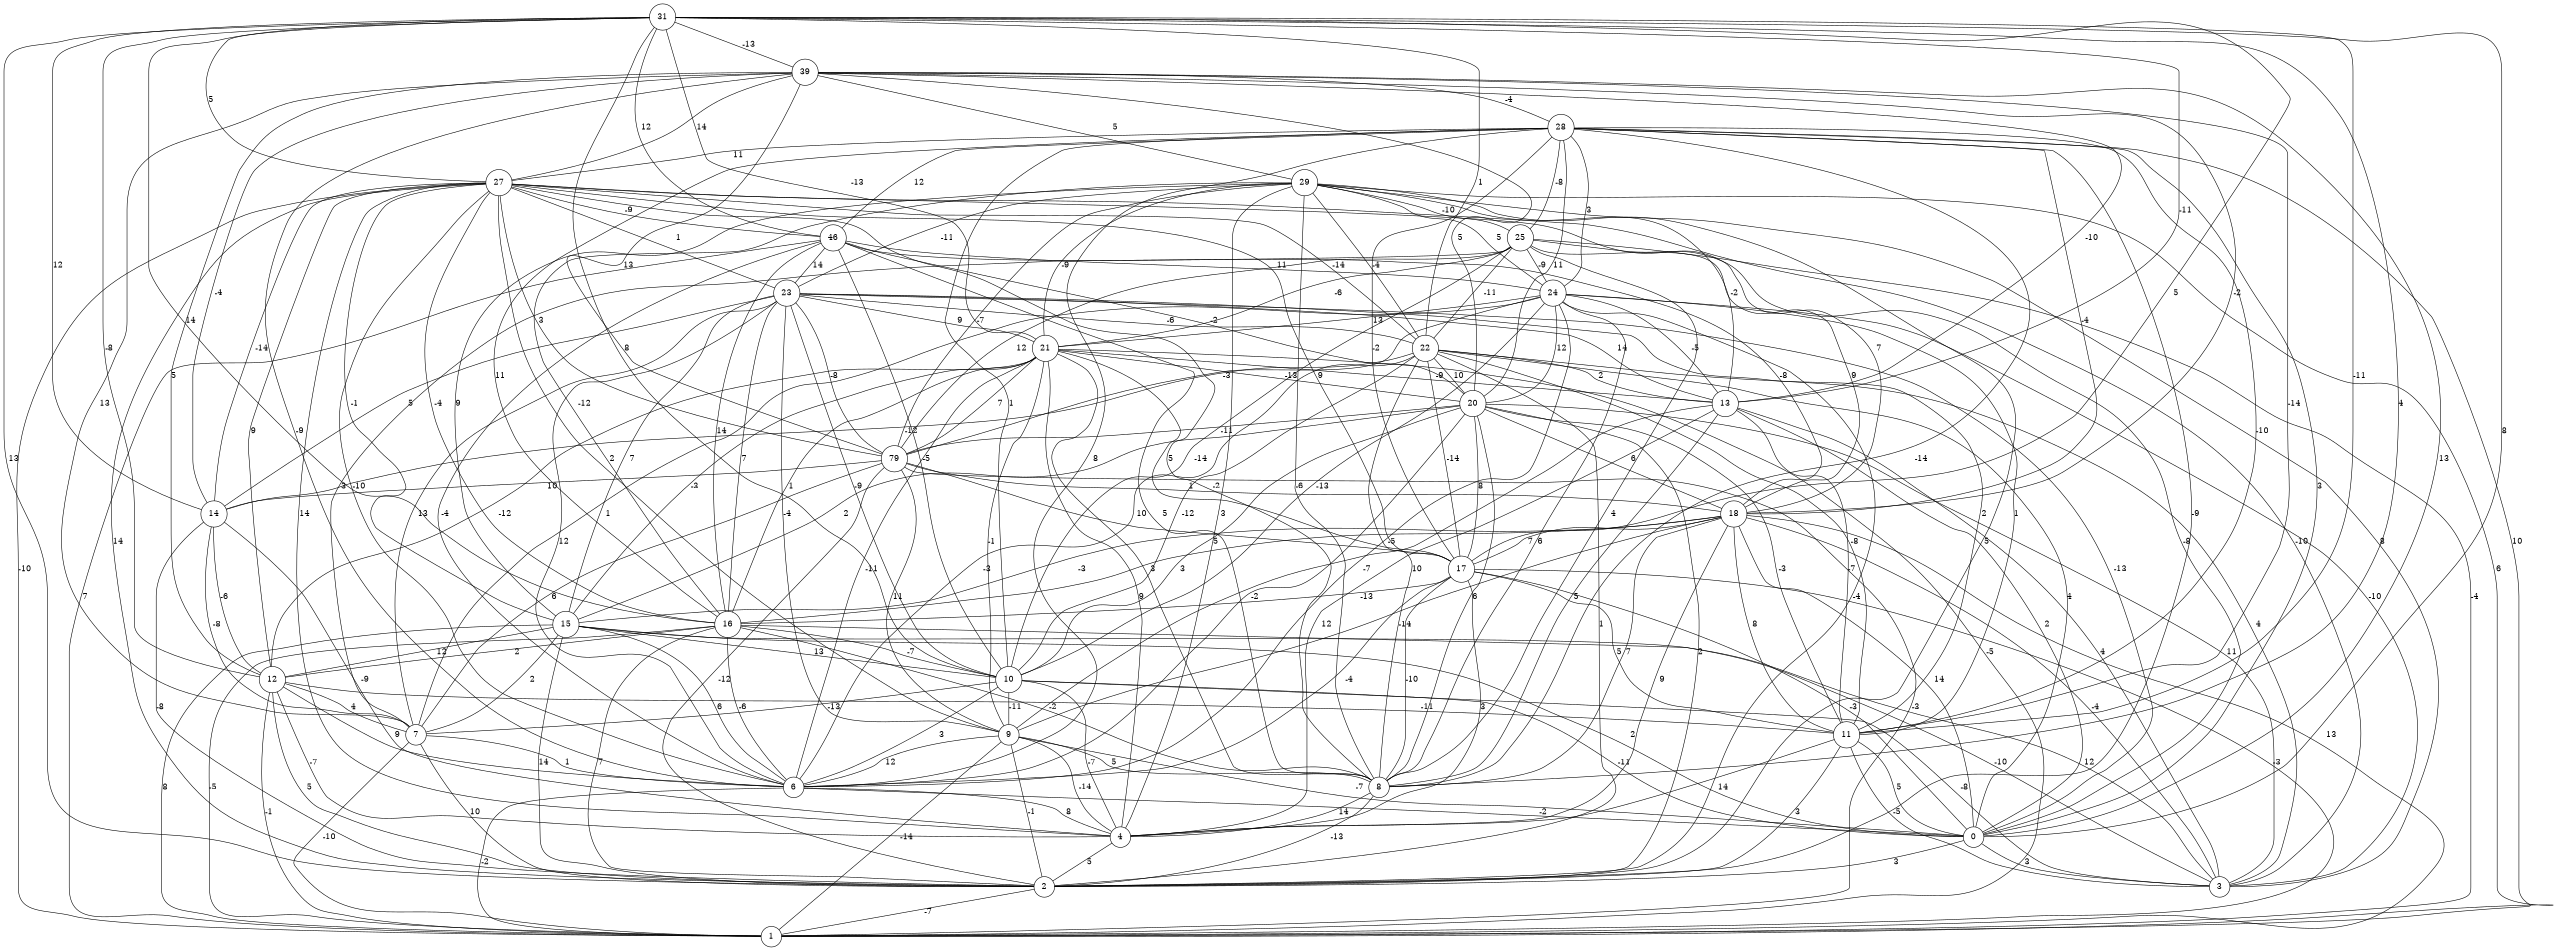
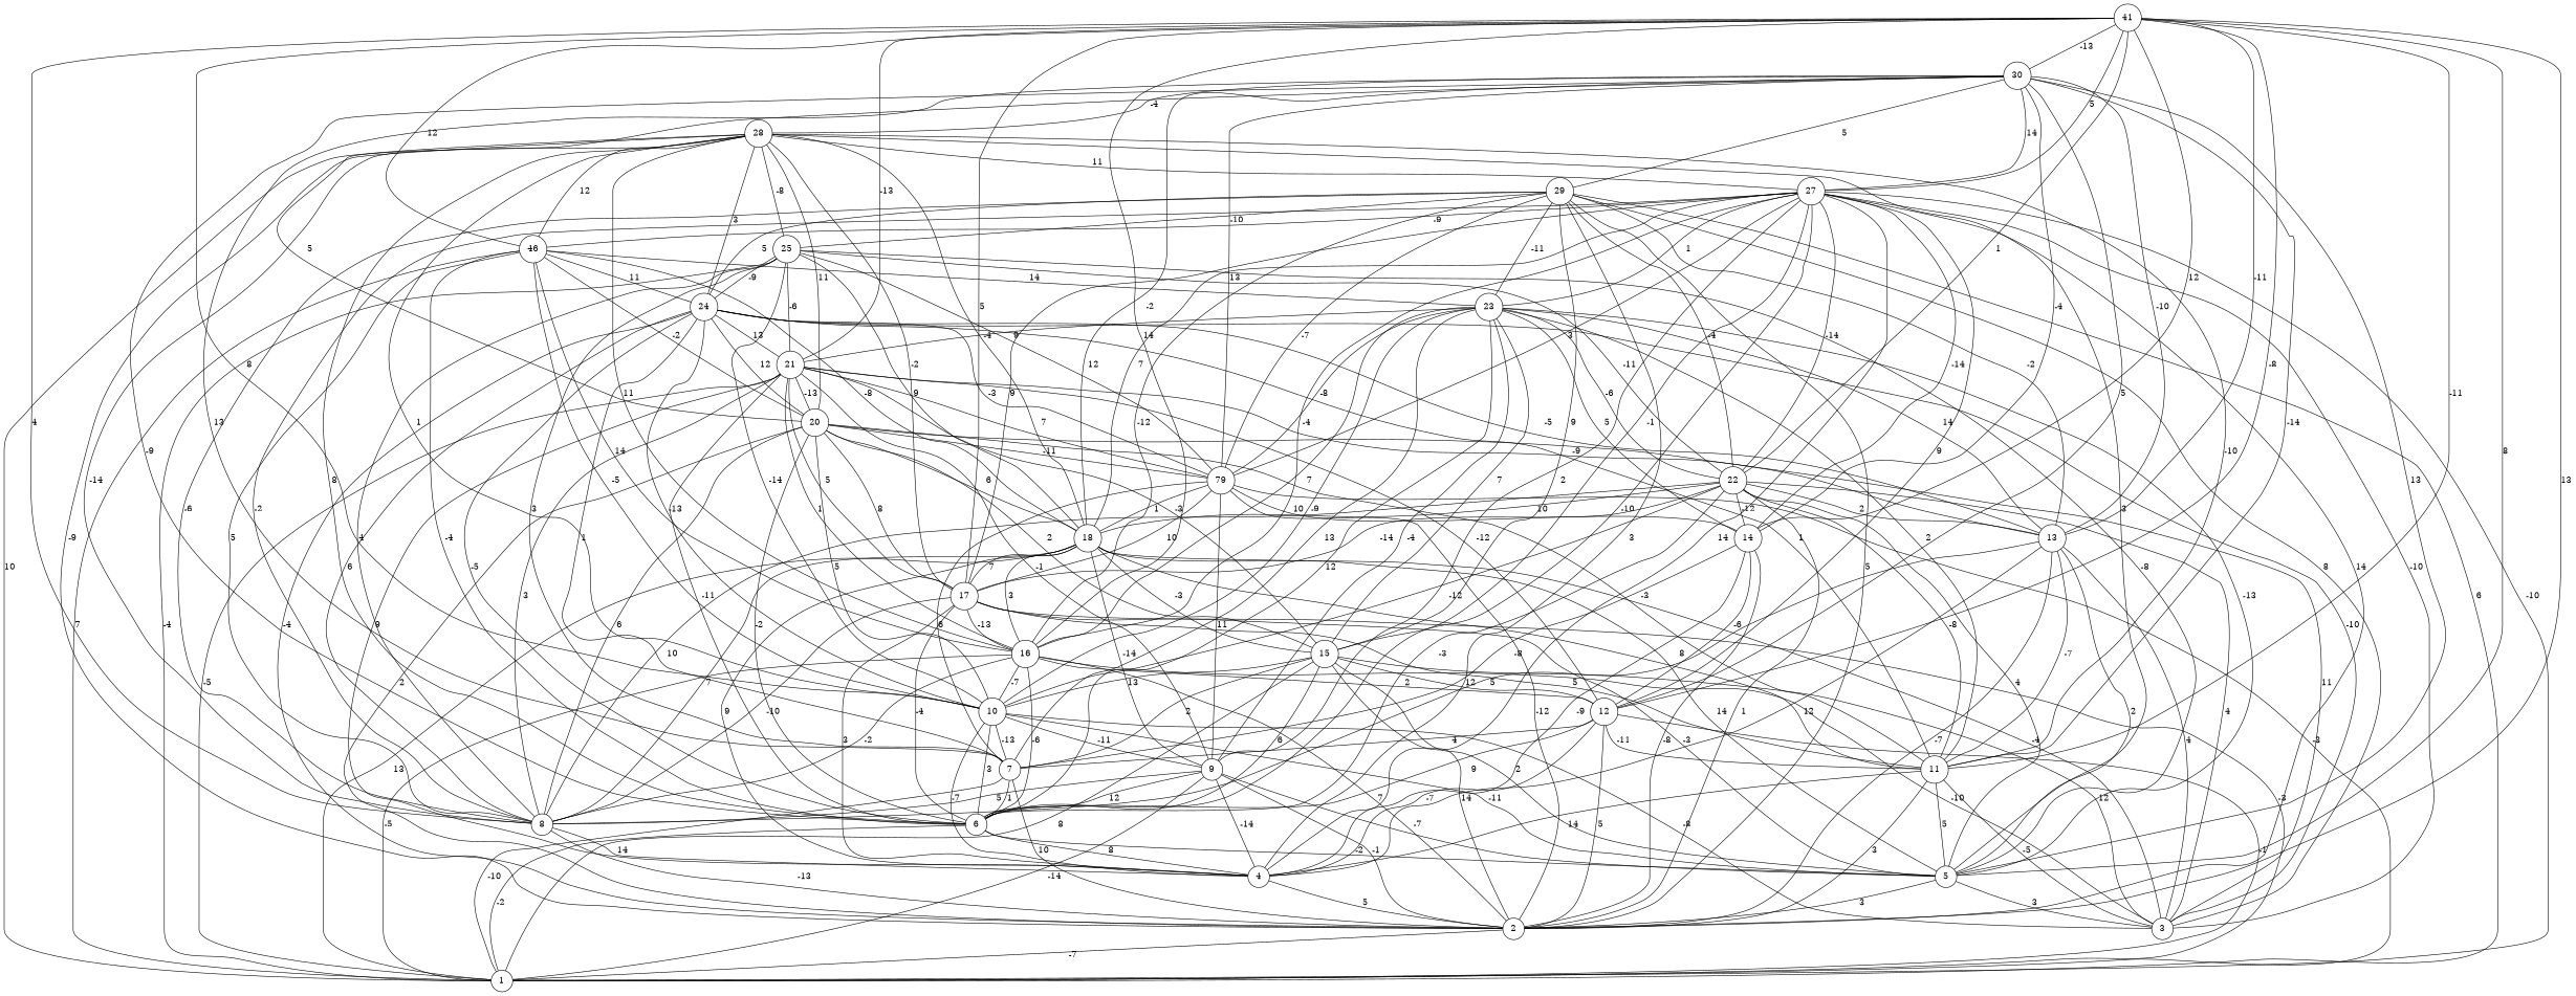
  graph {
    fontname="Helvetica,Arial,sans-serif"
    node [shape=circle]
-   31
+   31 [label=41]
    2
-   5 [label=0]
+   5
    8
    10
    11
    12
    13
    14
    16
    17
    21
    22
    n14 [label=46]
    27
-   30 [label=39]
+   30
    1
    3
    4
    6
    7
    9
    n23 [label=79]
    20
    15
    18
    23
    24
    28
    29
    25
    31 -- 2 [label=13]
    31 -- 5 [label=8]
    31 -- 8 [label=4]
    31 -- 10 [label=8]
    31 -- 11 [label=-11]
    31 -- 12 [label=-8]
    31 -- 13 [label=-11]
    31 -- 14 [label=12]
    31 -- 16 [label=14]
    31 -- 17 [label=5]
    31 -- 21 [label=-13]
    31 -- 22 [label=1]
    31 -- n14 [label=12]
    31 -- 27 [label=5]
    31 -- 30 [label=-13]
    2 -- 1 [label=-7]
    5 -- 2 [label=3]
    5 -- 3 [label=3]
    8 -- 2 [label=-13]
    8 -- 4 [label=14]
    10 -- 5 [label=-11]
    10 -- 3 [label=-8]
    10 -- 4 [label=-7]
    10 -- 6 [label=3]
    10 -- 7 [label=-13]
    10 -- 9 [label=-11]
    11 -- 2 [label=3]
    11 -- 5 [label=5]
    11 -- 3 [label=-5]
    11 -- 4 [label=14]
    12 -- 2 [label=5]
    12 -- 11 [label=-11]
    12 -- 1 [label=-1]
    12 -- 4 [label=-7]
    12 -- 6 [label=9]
    12 -- 7 [label=4]
    13 -- 5 [label=2]
    13 -- 8 [label=5]
    13 -- 11 [label=-7]
    13 -- 3 [label=4]
    13 -- 4 [label=12]
-   13 -- 9 [label=-7]
+   13 -- 2 [label=-7]
    14 -- 2 [label=-8]
    14 -- 12 [label=-6]
    14 -- 4 [label=-9]
    14 -- 7 [label=-8]
    16 -- 2 [label=7]
    16 -- 8 [label=-2]
    16 -- 10 [label=-7]
    16 -- 12 [label=2]
    16 -- 1 [label=-5]
    16 -- 3 [label=-10]
    16 -- 6 [label=-6]
    17 -- 5 [label=-3]
    17 -- 8 [label=-10]
    17 -- 11 [label=5]
    17 -- 16 [label=-13]
    17 -- 1 [label=-3]
    17 -- 4 [label=3]
    17 -- 6 [label=-4]
    21 -- 8 [label=3]
    21 -- 12 [label=-12]
    21 -- 13 [label=-9]
    21 -- 16 [label=1]
    21 -- 17 [label=5]
    21 -- 1 [label=-5]
    21 -- 4 [label=9]
    21 -- 6 [label=-11]
    21 -- 9 [label=-1]
    21 -- n23 [label=7]
    21 -- 20 [label=-13]
    21 -- 15 [label=-3]
    22 -- 2 [label=1]
    22 -- 5 [label=4]
    22 -- 8 [label=10]
    22 -- 10 [label=-12]
    22 -- 11 [label=-8]
    22 -- 13 [label=2]
    22 -- 14 [label=-12]
    22 -- 17 [label=-14]
    22 -- 3 [label=4]
    22 -- 6 [label=-3]
-   22 -- 20 [label=10]
+   22 -- 18 [label=10]
    n14 -- 8 [label=5]
    n14 -- 10 [label=-5]
    n14 -- 16 [label=14]
    n14 -- 1 [label=7]
    n14 -- 6 [label=-4]
    n14 -- 20 [label=-2]
    n14 -- 18 [label=-8]
    n14 -- 23 [label=14]
    n14 -- 24 [label=11]
    27 -- 2 [label=14]
    27 -- 8 [label=-2]
    27 -- 12 [label=9]
    27 -- 14 [label=-14]
    27 -- 16 [label=-4]
    27 -- 17 [label=9]
    27 -- 22 [label=-14]
    27 -- n14 [label=-9]
    27 -- 1 [label=-10]
    27 -- 3 [label=-10]
    27 -- 4 [label=14]
    27 -- 6 [label=-10]
    27 -- 9 [label=2]
    27 -- n23 [label=3]
    27 -- 15 [label=-1]
    27 -- 18 [label=7]
    27 -- 23 [label=1]
    30 -- 5 [label=13]
    30 -- 11 [label=-14]
    30 -- 12 [label=5]
    30 -- 13 [label=-10]
    30 -- 14 [label=-4]
    30 -- 27 [label=14]
    30 -- 6 [label=-9]
    30 -- 7 [label=13]
    30 -- n23 [label=13]
    30 -- 20 [label=5]
    30 -- 18 [label=-2]
    30 -- 28 [label=-4]
    30 -- 29 [label=5]
    4 -- 2 [label=5]
    6 -- 5 [label=-2]
    6 -- 1 [label=-2]
    6 -- 4 [label=8]
    7 -- 2 [label=10]
    7 -- 1 [label=-10]
    7 -- 6 [label=1]
    9 -- 2 [label=-1]
    9 -- 5 [label=-7]
    9 -- 8 [label=5]
    9 -- 1 [label=-14]
    9 -- 4 [label=-14]
    9 -- 6 [label=12]
    n23 -- 2 [label=-12]
    n23 -- 14 [label=10]
    n23 -- 17 [label=10]
    n23 -- 1 [label=-3]
    n23 -- 7 [label=6]
    n23 -- 9 [label=11]
    n23 -- 18 [label=1]
    20 -- 2 [label=2]
    20 -- 8 [label=6]
    20 -- 10 [label=5]
    20 -- 11 [label=-3]
    20 -- 17 [label=8]
    20 -- 3 [label=11]
    20 -- 6 [label=-2]
    20 -- n23 [label=-11]
    20 -- 15 [label=2]
    20 -- 18 [label=6]
    15 -- 2 [label=14]
    15 -- 5 [label=2]
    15 -- 10 [label=13]
    15 -- 12 [label=12]
    15 -- 1 [label=8]
    15 -- 3 [label=12]
    15 -- 6 [label=6]
    15 -- 7 [label=2]
    18 -- 5 [label=14]
    18 -- 8 [label=7]
    18 -- 11 [label=8]
    18 -- 16 [label=3]
    18 -- 17 [label=7]
    18 -- 1 [label=13]
    18 -- 3 [label=-4]
    18 -- 4 [label=9]
    18 -- 9 [label=-14]
    18 -- 15 [label=-3]
    23 -- 5 [label=-13]
    23 -- 10 [label=-9]
    23 -- 11 [label=2]
    23 -- 13 [label=14]
    23 -- 14 [label=5]
    23 -- 16 [label=7]
    23 -- 21 [label=9]
    23 -- 22 [label=-6]
    23 -- 6 [label=12]
    23 -- 7 [label=13]
    23 -- 9 [label=-4]
    23 -- n23 [label=-8]
    23 -- 15 [label=7]
    24 -- 2 [label=-4]
    24 -- 8 [label=6]
    24 -- 10 [label=-13]
    24 -- 11 [label=1]
    24 -- 13 [label=-5]
    24 -- 21 [label=13]
    24 -- 3 [label=-10]
    24 -- 6 [label=-5]
    24 -- 7 [label=1]
    24 -- n23 [label=-3]
    24 -- 20 [label=12]
    28 -- 2 [label=-9]
    28 -- 5 [label=3]
    28 -- 8 [label=-14]
    28 -- 10 [label=1]
    28 -- 11 [label=-10]
    28 -- 16 [label=11]
    28 -- 17 [label=-2]
    28 -- n14 [label=12]
    28 -- 27 [label=11]
    28 -- 1 [label=10]
    28 -- 6 [label=8]
    28 -- 20 [label=11]
    28 -- 18 [label=-4]
    28 -- 24 [label=3]
    28 -- 25 [label=-8]
    29 -- 2 [label=5]
    29 -- 8 [label=-6]
    29 -- 13 [label=-2]
    29 -- 16 [label=-12]
-   29 -- 21 [label=-9]
    29 -- 22 [label=-4]
    29 -- 1 [label=6]
    29 -- 3 [label=8]
    29 -- 4 [label=3]
    29 -- n23 [label=-7]
    29 -- 15 [label=9]
    29 -- 23 [label=-11]
    29 -- 24 [label=5]
    29 -- 25 [label=-10]
    25 -- 5 [label=-8]
    25 -- 8 [label=4]
    25 -- 10 [label=-14]
    25 -- 21 [label=-6]
    25 -- 22 [label=-11]
    25 -- 1 [label=-4]
    25 -- 7 [label=3]
    25 -- n23 [label=12]
    25 -- 18 [label=9]
    25 -- 24 [label=-9]
  }
